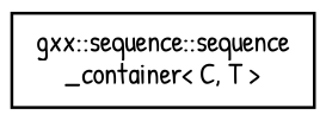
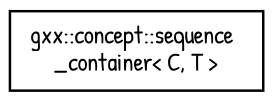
  digraph {
    rankdir=LR
    fontname="Patrick Hand"
-   n1 [color=black fillcolor=white fontname="Patrick Hand" fontsize=10 height=0.2 label="gxx::sequence::sequence\l_container\< C, T \>" shape=record style=filled width=0.4]
+   n1 [color=black fillcolor=white fontname="Patrick Hand" fontsize=10 height=0.2 label="gxx::concept::sequence\l_container\< C, T \>" shape=record style=filled width=0.4]
  }
